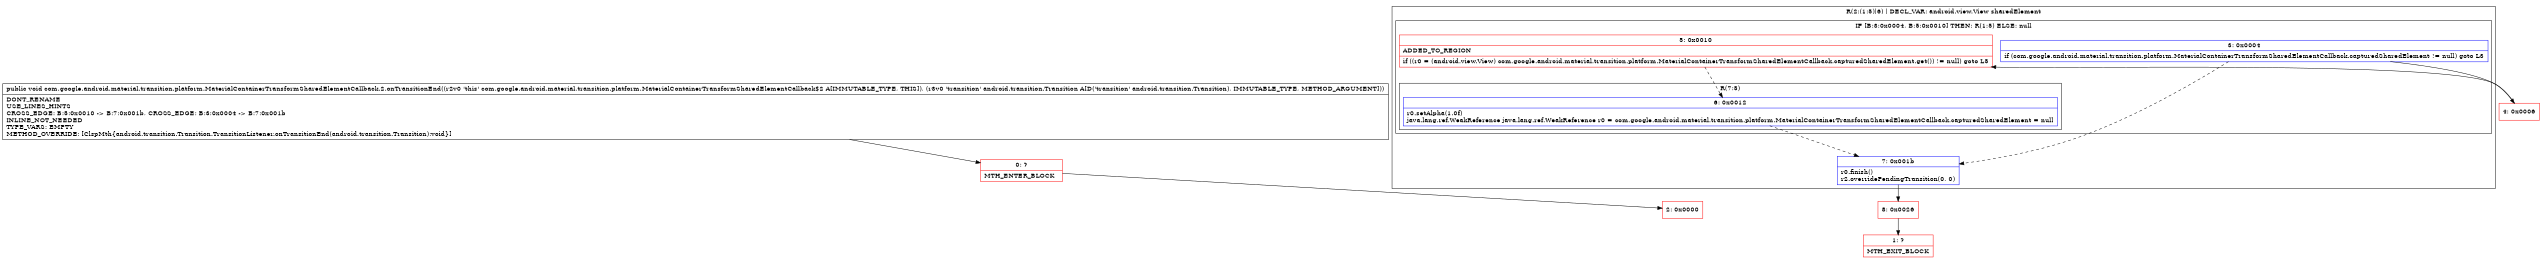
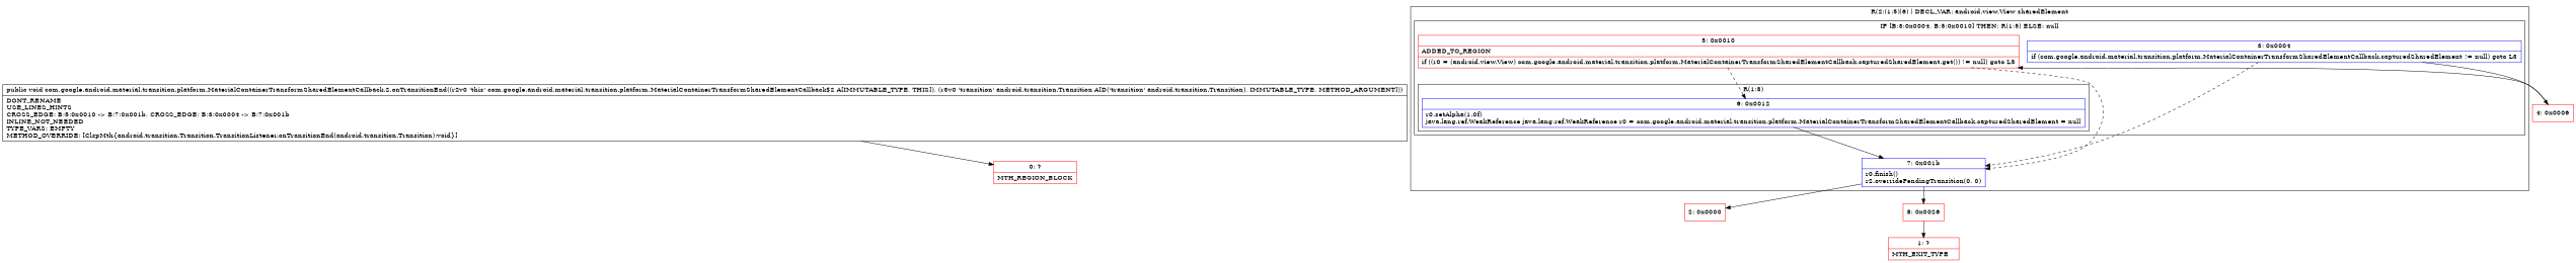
  digraph {
    node [color=red shape=record]
    n1 [color=blue label="{6\:\ 0x0012|r0.setAlpha(1.0f)\ljava.lang.ref.WeakReference java.lang.ref.WeakReference r0 = com.google.android.material.transition.platform.MaterialContainerTransformSharedElementCallback.capturedSharedElement = null\l}"]
    n2 [color=blue label="{3\:\ 0x0004|if (com.google.android.material.transition.platform.MaterialContainerTransformSharedElementCallback.capturedSharedElement != null) goto L3\l}"]
    n3 [label="{5\:\ 0x0010|ADDED_TO_REGION\l|if ((r0 = (android.view.View) com.google.android.material.transition.platform.MaterialContainerTransformSharedElementCallback.capturedSharedElement.get()) != null) goto L5\l}"]
    n4 [color=blue label="{7\:\ 0x001b|r0.finish()\lr2.overridePendingTransition(0, 0)\l}"]
    n5 [label="{4\:\ 0x0006}"]
    n6 [label="{8\:\ 0x0026}"]
-   n7 [label="{1\:\ ?|MTH_EXIT_BLOCK\l}"]
-   n8 [label="{0\:\ ?|MTH_ENTER_BLOCK\l}"]
+   n7 [label="{1\:\ ?|MTH_EXIT_TYPE\l}"]
+   n8 [label="{0\:\ ?|MTH_REGION_BLOCK\l}"]
    n9 [label="{2\:\ 0x0000}"]
    n10 [label="{public void com.google.android.material.transition.platform.MaterialContainerTransformSharedElementCallback.2.onTransitionEnd((r2v0 'this' com.google.android.material.transition.platform.MaterialContainerTransformSharedElementCallback$2 A[IMMUTABLE_TYPE, THIS]), (r3v0 'transition' android.transition.Transition A[D('transition' android.transition.Transition), IMMUTABLE_TYPE, METHOD_ARGUMENT]))  | DONT_RENAME\lUSE_LINES_HINTS\lCROSS_EDGE: B:5:0x0010 \-\> B:7:0x001b, CROSS_EDGE: B:3:0x0004 \-\> B:7:0x001b\lINLINE_NOT_NEEDED\lTYPE_VARS: EMPTY\lMETHOD_OVERRIDE: [ClspMth\{android.transition.Transition.TransitionListener.onTransitionEnd(android.transition.Transition):void\}]\l}" color=""]
    subgraph cluster_1 {
      label="R(2:(1:5)|6) | DECL_VAR: android.view.View sharedElement\l"
      n4
      subgraph cluster_2 {
        label="IF [B:3:0x0004, B:5:0x0010] THEN: R(1:5) ELSE: null"
        n2
        n3
        subgraph cluster_3 {
-         label="R(7:5)"
+         label="R(1:5)"
          n1
        }
      }
    }
-   n1 -> n4 [style=dashed]
+   n1 -> n4
    n2 -> n4 [style=dashed]
    n2 -> n5
    n3 -> n1 [style=dashed]
+   n3 -> n4 [style=dashed]
    n4 -> n6
    n5 -> n3
    n6 -> n7
-   n8 -> n9
+   n4 -> n9
    n10 -> n8
  }
